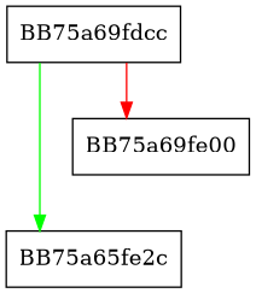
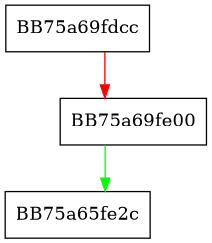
  digraph {
    splines=ortho
    node [shape=box]
    n1 [label=BB75a65fe2c]
    BB75a69fdcc
    BB75a69fe00
-   BB75a69fdcc -> n1 [color=green]
+   BB75a69fe00 -> n1 [color=green]
    BB75a69fdcc -> BB75a69fe00 [color=red]
  }
